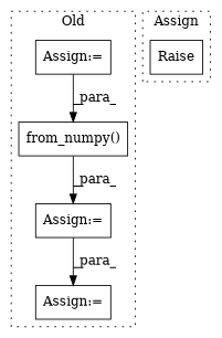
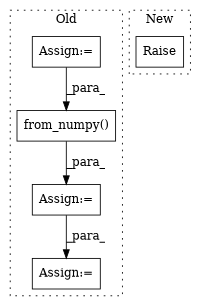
  digraph {
    node [a=68 l=3 shape=box]
    n1 [a=75 l="17,1" label="from_numpy()" s="1468,1494"]
    n2 [label="Assign:=" s=1517]
    n3 [label="Assign:=" s=1412]
    n4 [label="Assign:=" s=1465]
    n5 [a=91 l=6 label=Raise s=2298]
    subgraph cluster_1 {
      label=Old
      style=dotted
      n1
      n2
      n3
      n4
    }
    subgraph cluster_2 {
-     label=Assign
+     label=New
      style=dotted
      n5
    }
    n1 -> n4 [label=_para_]
    n3 -> n1 [label=_para_]
    n4 -> n2 [label=_para_]
  }
